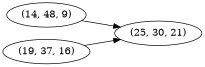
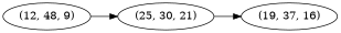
  digraph {
    rankdir=LR
-   "(12, 48, 9)" [label="(14, 48, 9)"]
+   "(12, 48, 9)"
    "(25, 30, 21)"
    "(19, 37, 16)"
    "(12, 48, 9)" -> "(25, 30, 21)"
-   "(19, 37, 16)" -> "(25, 30, 21)"
+   "(25, 30, 21)" -> "(19, 37, 16)"
  }
